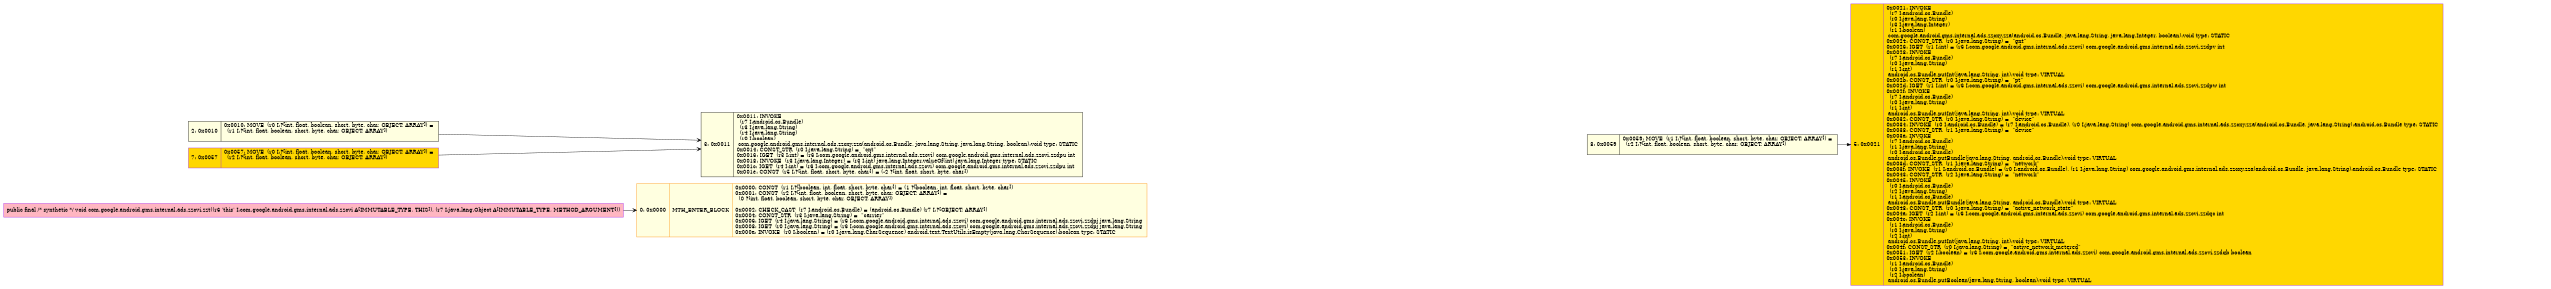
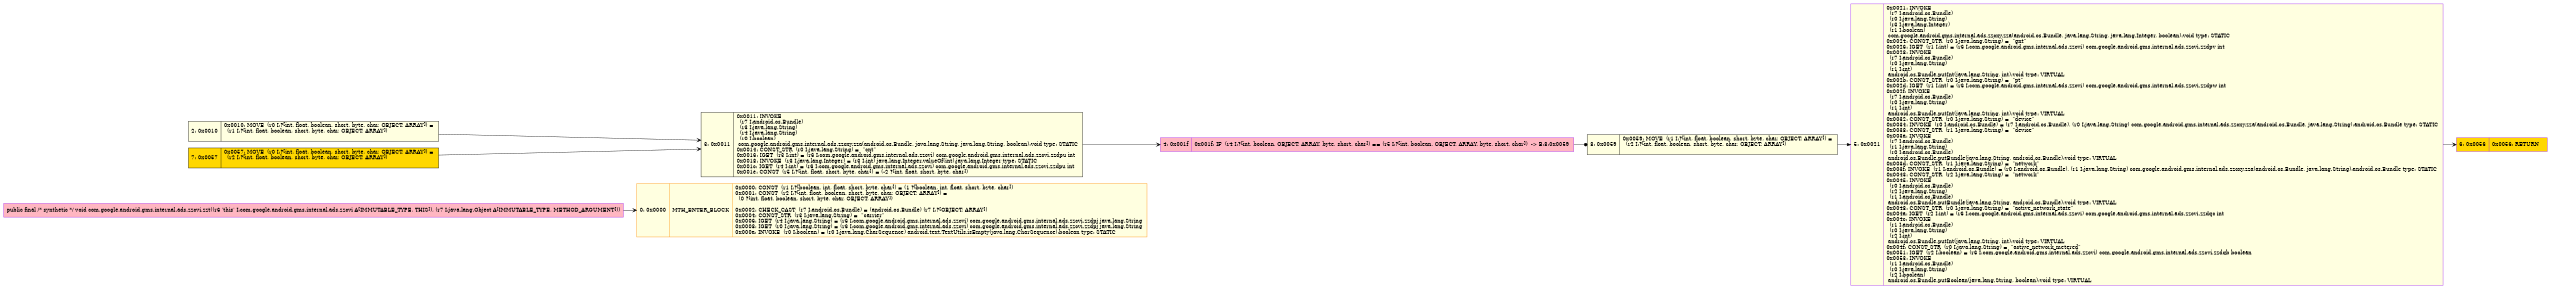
  digraph {
    rankdir=LR
    node [color=purple fillcolor=lightyellow shape=record style=filled]
    edge [arrowhead=vee]
    n1 [color=darkorange label="{0\:\ 0x0000|MTH_ENTER_BLOCK\l|0x0000: CONST  (r1 I:?[boolean, int, float, short, byte, char]) = (1 ?[boolean, int, float, short, byte, char]) \l0x0001: CONST  (r2 I:?[int, float, boolean, short, byte, char, OBJECT, ARRAY]) = \l  (0 ?[int, float, boolean, short, byte, char, OBJECT, ARRAY])\l \l0x0002: CHECK_CAST  (r7 I:android.os.Bundle) = (android.os.Bundle) (r7 I:?[OBJECT, ARRAY]) \l0x0004: CONST_STR  (r3 I:java.lang.String) =  \"carrier\" \l0x0006: IGET  (r4 I:java.lang.String) = (r6 I:com.google.android.gms.internal.ads.zzcvi) com.google.android.gms.internal.ads.zzcvi.zzdpj java.lang.String \l0x0008: IGET  (r0 I:java.lang.String) = (r6 I:com.google.android.gms.internal.ads.zzcvi) com.google.android.gms.internal.ads.zzcvi.zzdpj java.lang.String \l0x000a: INVOKE  (r0 I:boolean) = (r0 I:java.lang.CharSequence) android.text.TextUtils.isEmpty(java.lang.CharSequence):boolean type: STATIC \l}"]
    n2 [color=black label="{2\:\ 0x0010|0x0010: MOVE  (r0 I:?[int, float, boolean, short, byte, char, OBJECT, ARRAY]) = \l  (r1 I:?[int, float, boolean, short, byte, char, OBJECT, ARRAY])\l \l}"]
    n3 [color=black label="{3\:\ 0x0011|0x0011: INVOKE  \l  (r7 I:android.os.Bundle)\l  (r3 I:java.lang.String)\l  (r4 I:java.lang.String)\l  (r0 I:boolean)\l com.google.android.gms.internal.ads.zzcxy.zza(android.os.Bundle, java.lang.String, java.lang.String, boolean):void type: STATIC \l0x0014: CONST_STR  (r0 I:java.lang.String) =  \"cnt\" \l0x0016: IGET  (r3 I:int) = (r6 I:com.google.android.gms.internal.ads.zzcvi) com.google.android.gms.internal.ads.zzcvi.zzdpu int \l0x0018: INVOKE  (r3 I:java.lang.Integer) = (r3 I:int) java.lang.Integer.valueOf(int):java.lang.Integer type: STATIC \l0x001c: IGET  (r4 I:int) = (r6 I:com.google.android.gms.internal.ads.zzcvi) com.google.android.gms.internal.ads.zzcvi.zzdpu int \l0x001e: CONST  (r5 I:?[int, float, short, byte, char]) = (\-2 ?[int, float, short, byte, char]) \l}"]
-   n4 [fillcolor=gold label="{7\:\ 0x0057|0x0057: MOVE  (r0 I:?[int, float, boolean, short, byte, char, OBJECT, ARRAY]) = \l  (r2 I:?[int, float, boolean, short, byte, char, OBJECT, ARRAY])\l \l}"]
+   n4 [color=black fillcolor=gold label="{7\:\ 0x0057|0x0057: MOVE  (r0 I:?[int, float, boolean, short, byte, char, OBJECT, ARRAY]) = \l  (r2 I:?[int, float, boolean, short, byte, char, OBJECT, ARRAY])\l \l}"]
+   n5 [fillcolor=lightpink label="{4\:\ 0x001f|0x001f: IF  (r4 I:?[int, boolean, OBJECT, ARRAY, byte, short, char]) == (r5 I:?[int, boolean, OBJECT, ARRAY, byte, short, char])  \-\> B:8:0x0059 \l}"]
    n6 [color=black label="{8\:\ 0x0059|0x0059: MOVE  (r1 I:?[int, float, boolean, short, byte, char, OBJECT, ARRAY]) = \l  (r2 I:?[int, float, boolean, short, byte, char, OBJECT, ARRAY])\l \l}"]
-   n7 [fillcolor=gold label="{5\:\ 0x0021|0x0021: INVOKE  \l  (r7 I:android.os.Bundle)\l  (r0 I:java.lang.String)\l  (r3 I:java.lang.Integer)\l  (r1 I:boolean)\l com.google.android.gms.internal.ads.zzcxy.zza(android.os.Bundle, java.lang.String, java.lang.Integer, boolean):void type: STATIC \l0x0024: CONST_STR  (r0 I:java.lang.String) =  \"gnt\" \l0x0026: IGET  (r1 I:int) = (r6 I:com.google.android.gms.internal.ads.zzcvi) com.google.android.gms.internal.ads.zzcvi.zzdpv int \l0x0028: INVOKE  \l  (r7 I:android.os.Bundle)\l  (r0 I:java.lang.String)\l  (r1 I:int)\l android.os.Bundle.putInt(java.lang.String, int):void type: VIRTUAL \l0x002b: CONST_STR  (r0 I:java.lang.String) =  \"pt\" \l0x002d: IGET  (r1 I:int) = (r6 I:com.google.android.gms.internal.ads.zzcvi) com.google.android.gms.internal.ads.zzcvi.zzdpw int \l0x002f: INVOKE  \l  (r7 I:android.os.Bundle)\l  (r0 I:java.lang.String)\l  (r1 I:int)\l android.os.Bundle.putInt(java.lang.String, int):void type: VIRTUAL \l0x0032: CONST_STR  (r0 I:java.lang.String) =  \"device\" \l0x0034: INVOKE  (r0 I:android.os.Bundle) = (r7 I:android.os.Bundle), (r0 I:java.lang.String) com.google.android.gms.internal.ads.zzcxy.zza(android.os.Bundle, java.lang.String):android.os.Bundle type: STATIC \l0x0038: CONST_STR  (r1 I:java.lang.String) =  \"device\" \l0x003a: INVOKE  \l  (r7 I:android.os.Bundle)\l  (r1 I:java.lang.String)\l  (r0 I:android.os.Bundle)\l android.os.Bundle.putBundle(java.lang.String, android.os.Bundle):void type: VIRTUAL \l0x003d: CONST_STR  (r1 I:java.lang.String) =  \"network\" \l0x003f: INVOKE  (r1 I:android.os.Bundle) = (r0 I:android.os.Bundle), (r1 I:java.lang.String) com.google.android.gms.internal.ads.zzcxy.zza(android.os.Bundle, java.lang.String):android.os.Bundle type: STATIC \l0x0043: CONST_STR  (r2 I:java.lang.String) =  \"network\" \l0x0045: INVOKE  \l  (r0 I:android.os.Bundle)\l  (r2 I:java.lang.String)\l  (r1 I:android.os.Bundle)\l android.os.Bundle.putBundle(java.lang.String, android.os.Bundle):void type: VIRTUAL \l0x0048: CONST_STR  (r0 I:java.lang.String) =  \"active_network_state\" \l0x004a: IGET  (r2 I:int) = (r6 I:com.google.android.gms.internal.ads.zzcvi) com.google.android.gms.internal.ads.zzcvi.zzdqc int \l0x004c: INVOKE  \l  (r1 I:android.os.Bundle)\l  (r0 I:java.lang.String)\l  (r2 I:int)\l android.os.Bundle.putInt(java.lang.String, int):void type: VIRTUAL \l0x004f: CONST_STR  (r0 I:java.lang.String) =  \"active_network_metered\" \l0x0051: IGET  (r2 I:boolean) = (r6 I:com.google.android.gms.internal.ads.zzcvi) com.google.android.gms.internal.ads.zzcvi.zzdqb boolean \l0x0053: INVOKE  \l  (r1 I:android.os.Bundle)\l  (r0 I:java.lang.String)\l  (r2 I:boolean)\l android.os.Bundle.putBoolean(java.lang.String, boolean):void type: VIRTUAL \l}"]
+   n7 [label="{5\:\ 0x0021|0x0021: INVOKE  \l  (r7 I:android.os.Bundle)\l  (r0 I:java.lang.String)\l  (r3 I:java.lang.Integer)\l  (r1 I:boolean)\l com.google.android.gms.internal.ads.zzcxy.zza(android.os.Bundle, java.lang.String, java.lang.Integer, boolean):void type: STATIC \l0x0024: CONST_STR  (r0 I:java.lang.String) =  \"gnt\" \l0x0026: IGET  (r1 I:int) = (r6 I:com.google.android.gms.internal.ads.zzcvi) com.google.android.gms.internal.ads.zzcvi.zzdpv int \l0x0028: INVOKE  \l  (r7 I:android.os.Bundle)\l  (r0 I:java.lang.String)\l  (r1 I:int)\l android.os.Bundle.putInt(java.lang.String, int):void type: VIRTUAL \l0x002b: CONST_STR  (r0 I:java.lang.String) =  \"pt\" \l0x002d: IGET  (r1 I:int) = (r6 I:com.google.android.gms.internal.ads.zzcvi) com.google.android.gms.internal.ads.zzcvi.zzdpw int \l0x002f: INVOKE  \l  (r7 I:android.os.Bundle)\l  (r0 I:java.lang.String)\l  (r1 I:int)\l android.os.Bundle.putInt(java.lang.String, int):void type: VIRTUAL \l0x0032: CONST_STR  (r0 I:java.lang.String) =  \"device\" \l0x0034: INVOKE  (r0 I:android.os.Bundle) = (r7 I:android.os.Bundle), (r0 I:java.lang.String) com.google.android.gms.internal.ads.zzcxy.zza(android.os.Bundle, java.lang.String):android.os.Bundle type: STATIC \l0x0038: CONST_STR  (r1 I:java.lang.String) =  \"device\" \l0x003a: INVOKE  \l  (r7 I:android.os.Bundle)\l  (r1 I:java.lang.String)\l  (r0 I:android.os.Bundle)\l android.os.Bundle.putBundle(java.lang.String, android.os.Bundle):void type: VIRTUAL \l0x003d: CONST_STR  (r1 I:java.lang.String) =  \"network\" \l0x003f: INVOKE  (r1 I:android.os.Bundle) = (r0 I:android.os.Bundle), (r1 I:java.lang.String) com.google.android.gms.internal.ads.zzcxy.zza(android.os.Bundle, java.lang.String):android.os.Bundle type: STATIC \l0x0043: CONST_STR  (r2 I:java.lang.String) =  \"network\" \l0x0045: INVOKE  \l  (r0 I:android.os.Bundle)\l  (r2 I:java.lang.String)\l  (r1 I:android.os.Bundle)\l android.os.Bundle.putBundle(java.lang.String, android.os.Bundle):void type: VIRTUAL \l0x0048: CONST_STR  (r0 I:java.lang.String) =  \"active_network_state\" \l0x004a: IGET  (r2 I:int) = (r6 I:com.google.android.gms.internal.ads.zzcvi) com.google.android.gms.internal.ads.zzcvi.zzdqc int \l0x004c: INVOKE  \l  (r1 I:android.os.Bundle)\l  (r0 I:java.lang.String)\l  (r2 I:int)\l android.os.Bundle.putInt(java.lang.String, int):void type: VIRTUAL \l0x004f: CONST_STR  (r0 I:java.lang.String) =  \"active_network_metered\" \l0x0051: IGET  (r2 I:boolean) = (r6 I:com.google.android.gms.internal.ads.zzcvi) com.google.android.gms.internal.ads.zzcvi.zzdqb boolean \l0x0053: INVOKE  \l  (r1 I:android.os.Bundle)\l  (r0 I:java.lang.String)\l  (r2 I:boolean)\l android.os.Bundle.putBoolean(java.lang.String, boolean):void type: VIRTUAL \l}"]
+   n8 [fillcolor=gold label="{6\:\ 0x0056|0x0056: RETURN   \l}"]
    n9 [fillcolor=lightpink label="{public final \/* synthetic *\/ void com.google.android.gms.internal.ads.zzcvi.zzt((r6 'this' I:com.google.android.gms.internal.ads.zzcvi A[IMMUTABLE_TYPE, THIS]), (r7 I:java.lang.Object A[IMMUTABLE_TYPE, METHOD_ARGUMENT])) }"]
    n2 -> n3
+   n3 -> n5
    n4 -> n3
+   n5 -> n6 [arrowhead=dot]
    n6 -> n7 [arrowhead=normal]
+   n7 -> n8
    n9 -> n1
  }
